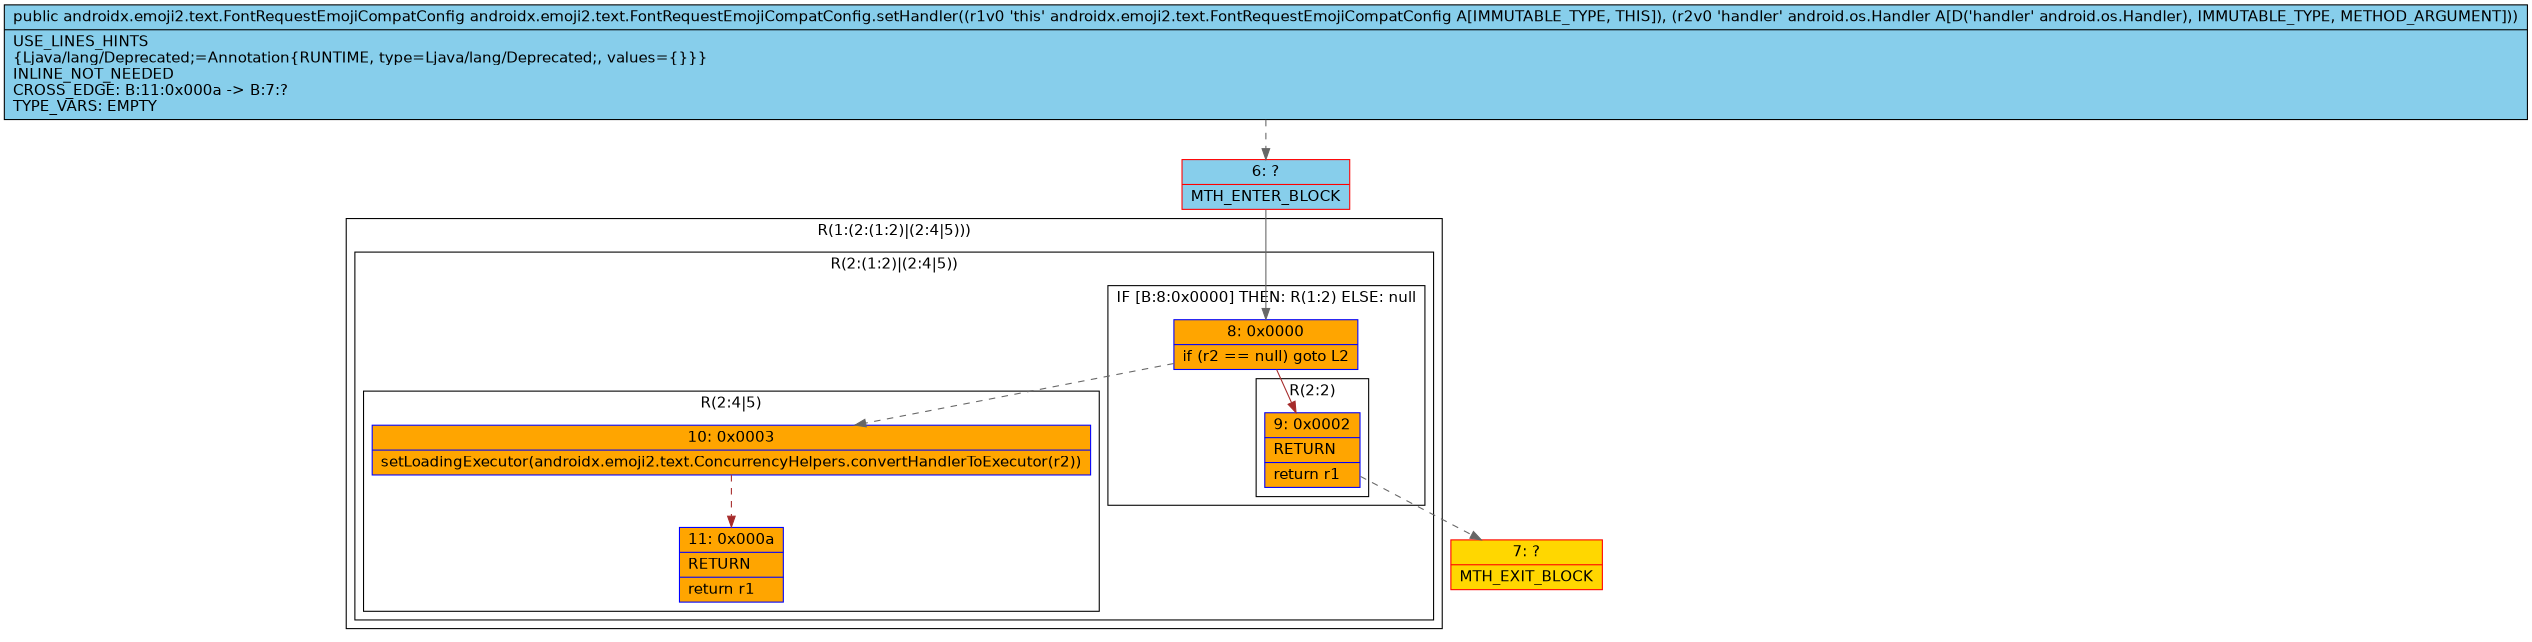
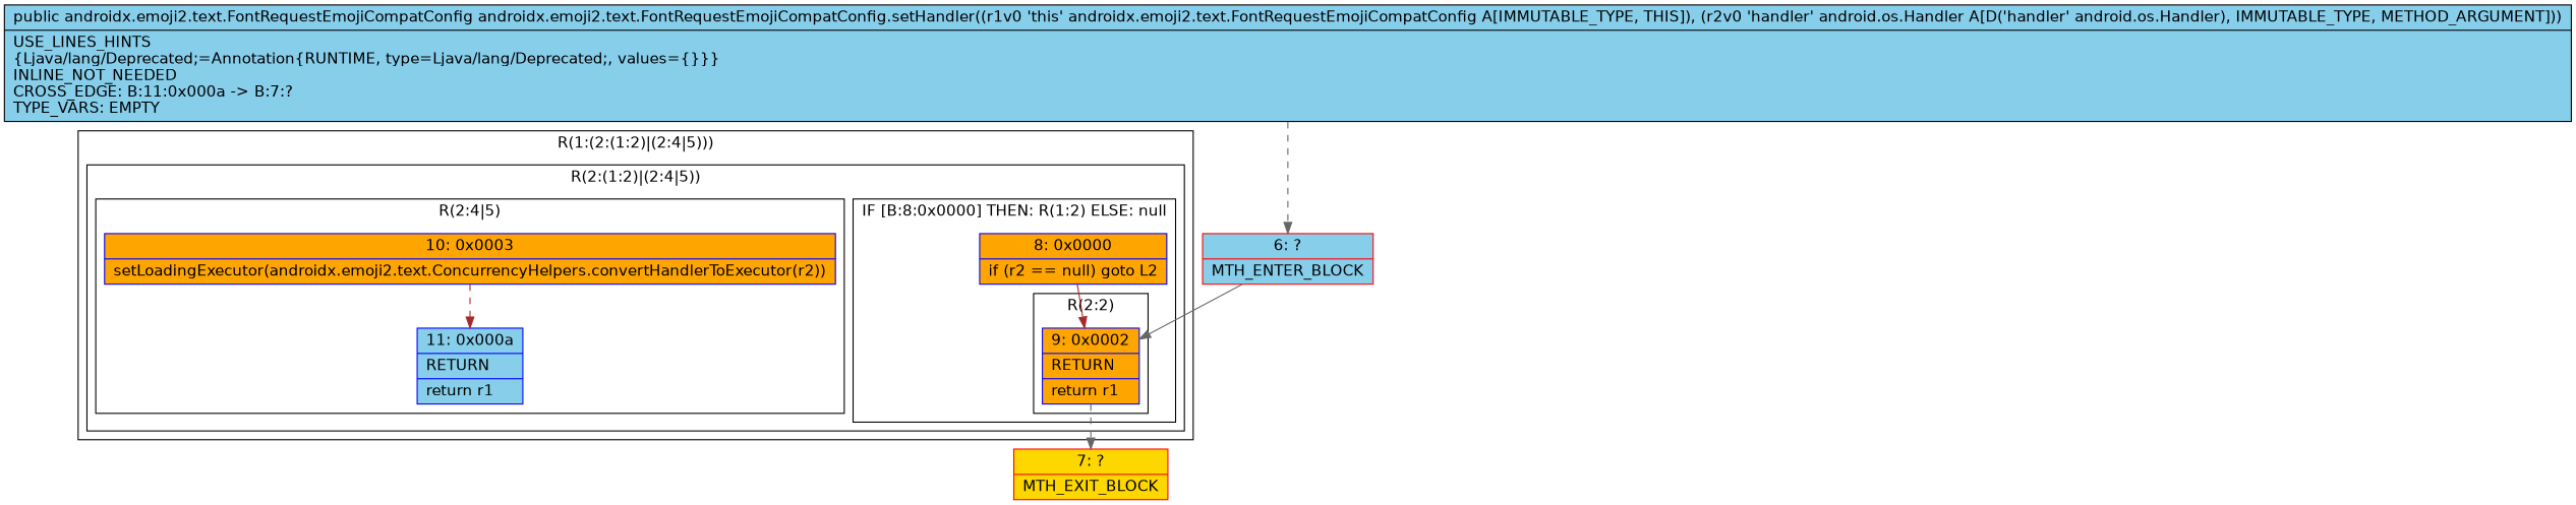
  digraph {
    fontname="DejaVu Sans"
    node [color=blue fillcolor=orange fontname="DejaVu Sans" shape=record style=filled]
    edge [color=gray40 fontname="DejaVu Sans" style=dashed]
    n1 [label="{9\:\ 0x0002|RETURN\l|return r1\l}"]
    n2 [label="{8\:\ 0x0000|if (r2 == null) goto L2\l}"]
    n3 [label="{10\:\ 0x0003|setLoadingExecutor(androidx.emoji2.text.ConcurrencyHelpers.convertHandlerToExecutor(r2))\l}"]
-   n4 [label="{11\:\ 0x000a|RETURN\l|return r1\l}"]
+   n4 [fillcolor=skyblue label="{11\:\ 0x000a|RETURN\l|return r1\l}"]
    n5 [color=red fillcolor=gold label="{7\:\ ?|MTH_EXIT_BLOCK\l}"]
    n6 [color=red fillcolor=skyblue label="{6\:\ ?|MTH_ENTER_BLOCK\l}"]
    n7 [fillcolor=skyblue label="{public androidx.emoji2.text.FontRequestEmojiCompatConfig androidx.emoji2.text.FontRequestEmojiCompatConfig.setHandler((r1v0 'this' androidx.emoji2.text.FontRequestEmojiCompatConfig A[IMMUTABLE_TYPE, THIS]), (r2v0 'handler' android.os.Handler A[D('handler' android.os.Handler), IMMUTABLE_TYPE, METHOD_ARGUMENT]))  | USE_LINES_HINTS\l\{Ljava\/lang\/Deprecated;=Annotation\{RUNTIME, type=Ljava\/lang\/Deprecated;, values=\{\}\}\}\lINLINE_NOT_NEEDED\lCROSS_EDGE: B:11:0x000a \-\> B:7:?\lTYPE_VARS: EMPTY\l}" color=""]
    subgraph cluster_1 {
      label="R(1:(2:(1:2)|(2:4|5)))"
      subgraph cluster_2 {
        label="R(2:(1:2)|(2:4|5))"
        subgraph cluster_3 {
          label="IF [B:8:0x0000] THEN: R(1:2) ELSE: null"
          n2
          subgraph cluster_4 {
            label="R(2:2)"
            n1
          }
        }
        subgraph cluster_5 {
          label="R(2:4|5)"
          n3
          n4
        }
      }
    }
    n1 -> n5
    n2 -> n1 [color=brown style=solid]
-   n2 -> n3
    n3 -> n4 [color=brown]
-   n6 -> n2 [style=solid]
+   n6 -> n1 [style=solid]
    n7 -> n6
  }
